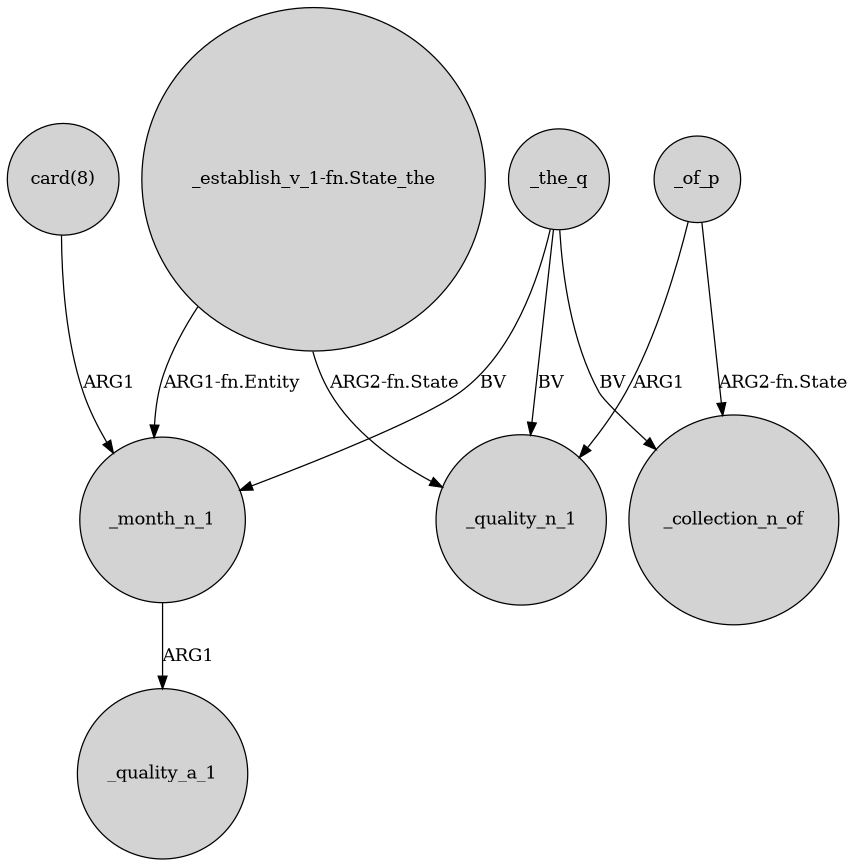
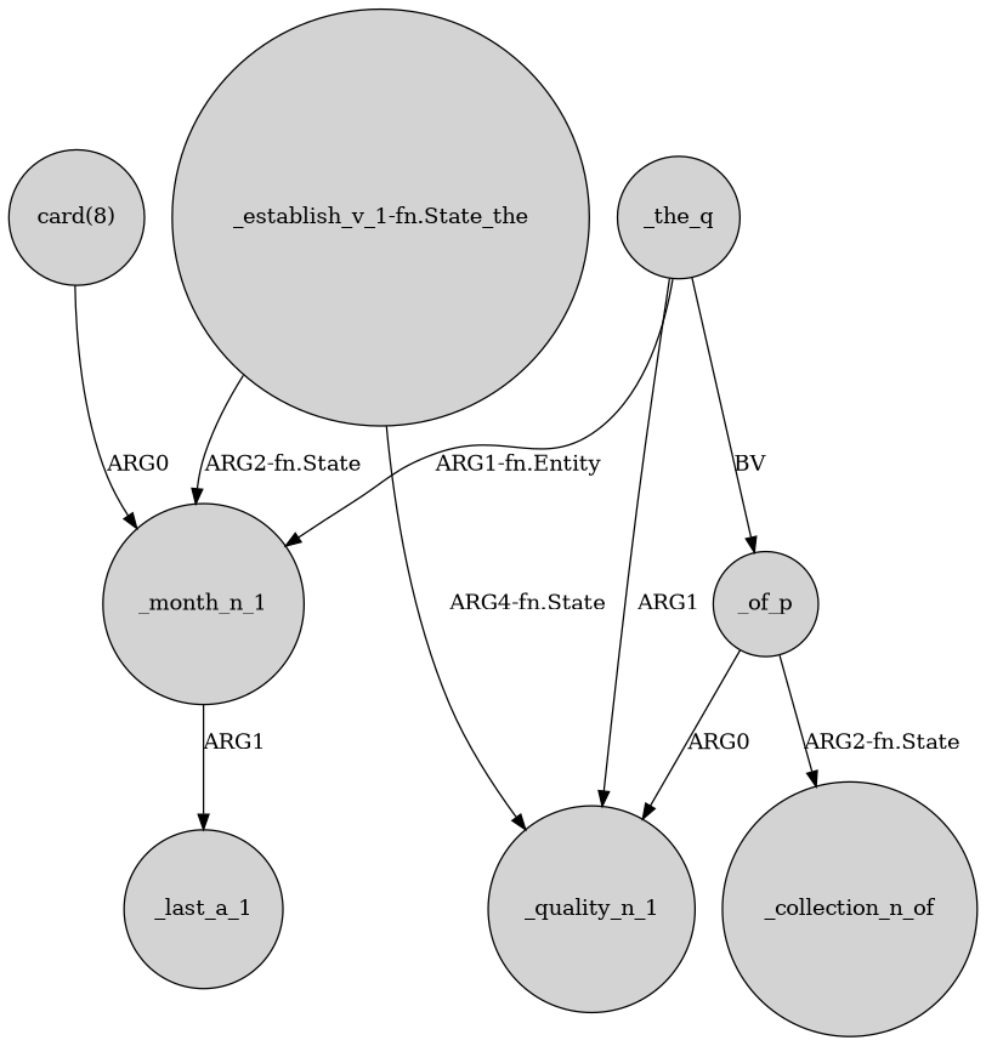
  digraph {
    node [shape=circle style=filled]
    n1 [label="_establish_v_1-fn.State_the"]
    _month_n_1
    _quality_n_1
-   _last_a_1 [label=_quality_a_1]
+   _last_a_1
    _of_p
    _collection_n_of
    n7 [label="card(8)"]
    _the_q
-   n1 -> _month_n_1 [label="ARG1-fn.Entity"]
-   n1 -> _quality_n_1 [label="ARG2-fn.State"]
+   n1 -> _month_n_1 [label="ARG2-fn.State"]
+   n1 -> _quality_n_1 [label="ARG4-fn.State"]
    _month_n_1 -> _last_a_1 [label=ARG1]
-   _of_p -> _quality_n_1 [label=ARG1]
+   _of_p -> _quality_n_1 [label=ARG0]
    _of_p -> _collection_n_of [label="ARG2-fn.State"]
-   n7 -> _month_n_1 [label=ARG1]
-   _the_q -> _month_n_1 [label=BV]
-   _the_q -> _quality_n_1 [label=BV]
-   _the_q -> _collection_n_of [label=BV]
+   n7 -> _month_n_1 [label=ARG0]
+   _the_q -> _month_n_1 [label="ARG1-fn.Entity"]
+   _the_q -> _quality_n_1 [label=ARG1]
+   _the_q -> _of_p [label=BV]
  }
